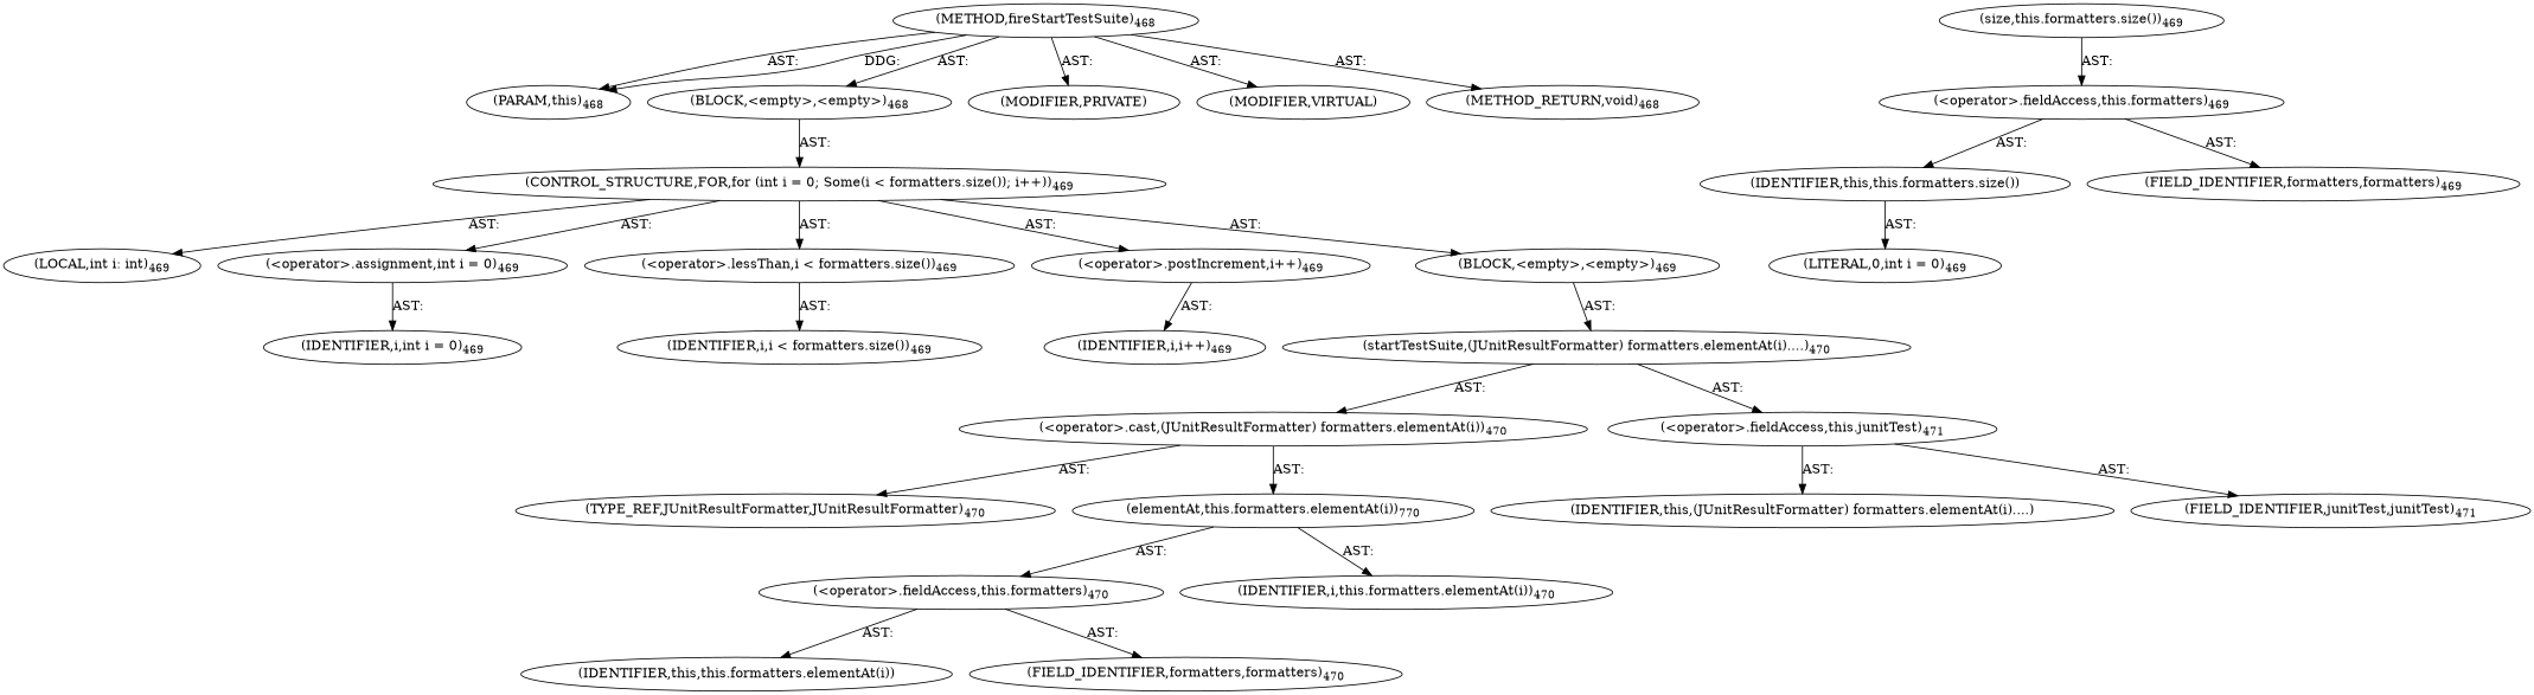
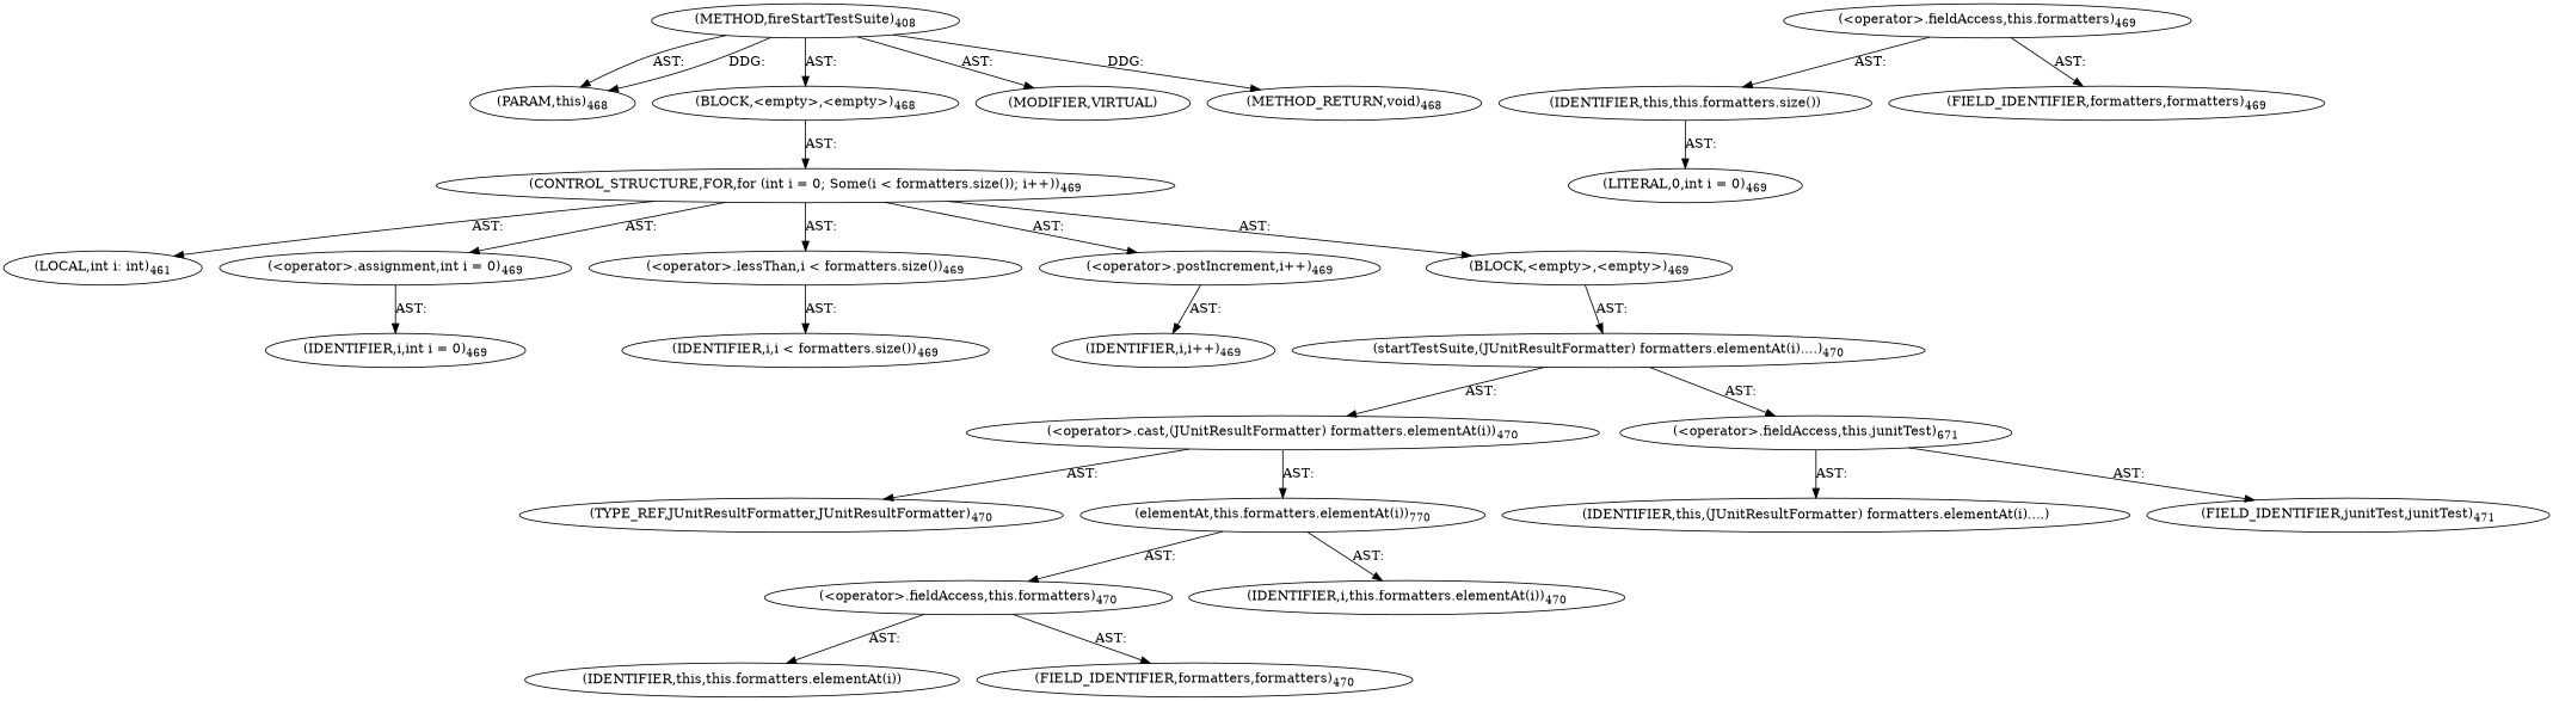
  digraph {
-   n1 [label=<(METHOD,fireStartTestSuite)<SUB>468</SUB>>]
+   n1 [label=<(METHOD,fireStartTestSuite)<SUB>408</SUB>>]
    n2 [label=<(PARAM,this)<SUB>468</SUB>>]
    n3 [label=<(BLOCK,&lt;empty&gt;,&lt;empty&gt;)<SUB>468</SUB>>]
-   n4 [label=<(MODIFIER,PRIVATE)>]
    n5 [label=<(MODIFIER,VIRTUAL)>]
    n6 [label=<(METHOD_RETURN,void)<SUB>468</SUB>>]
    n7 [label=<(CONTROL_STRUCTURE,FOR,for (int i = 0; Some(i &lt; formatters.size()); i++))<SUB>469</SUB>>]
-   n8 [label=<(LOCAL,int i: int)<SUB>469</SUB>>]
+   n8 [label=<(LOCAL,int i: int)<SUB>461</SUB>>]
    n9 [label=<(&lt;operator&gt;.assignment,int i = 0)<SUB>469</SUB>>]
    n10 [label=<(&lt;operator&gt;.lessThan,i &lt; formatters.size())<SUB>469</SUB>>]
    n11 [label=<(&lt;operator&gt;.postIncrement,i++)<SUB>469</SUB>>]
    n12 [label=<(BLOCK,&lt;empty&gt;,&lt;empty&gt;)<SUB>469</SUB>>]
    n13 [label=<(IDENTIFIER,i,int i = 0)<SUB>469</SUB>>]
    n14 [label=<(IDENTIFIER,i,i &lt; formatters.size())<SUB>469</SUB>>]
    n15 [label=<(IDENTIFIER,i,i++)<SUB>469</SUB>>]
    n16 [label=<(startTestSuite,(JUnitResultFormatter) formatters.elementAt(i)....)<SUB>470</SUB>>]
    n17 [label=<(LITERAL,0,int i = 0)<SUB>469</SUB>>]
-   n18 [label=<(size,this.formatters.size())<SUB>469</SUB>>]
    n19 [label=<(&lt;operator&gt;.fieldAccess,this.formatters)<SUB>469</SUB>>]
    n20 [label=<(IDENTIFIER,this,this.formatters.size())>]
    n21 [label=<(FIELD_IDENTIFIER,formatters,formatters)<SUB>469</SUB>>]
    n22 [label=<(&lt;operator&gt;.cast,(JUnitResultFormatter) formatters.elementAt(i))<SUB>470</SUB>>]
-   n23 [label=<(&lt;operator&gt;.fieldAccess,this.junitTest)<SUB>471</SUB>>]
+   n23 [label=<(&lt;operator&gt;.fieldAccess,this.junitTest)<SUB>671</SUB>>]
    n24 [label=<(TYPE_REF,JUnitResultFormatter,JUnitResultFormatter)<SUB>470</SUB>>]
    n25 [label=<(elementAt,this.formatters.elementAt(i))<SUB>770</SUB>>]
    n26 [label=<(IDENTIFIER,this,(JUnitResultFormatter) formatters.elementAt(i)....)>]
    n27 [label=<(FIELD_IDENTIFIER,junitTest,junitTest)<SUB>471</SUB>>]
    n28 [label=<(&lt;operator&gt;.fieldAccess,this.formatters)<SUB>470</SUB>>]
    n29 [label=<(IDENTIFIER,i,this.formatters.elementAt(i))<SUB>470</SUB>>]
    n30 [label=<(IDENTIFIER,this,this.formatters.elementAt(i))>]
    n31 [label=<(FIELD_IDENTIFIER,formatters,formatters)<SUB>470</SUB>>]
    n1 -> n2 [label="AST: "]
    n1 -> n2 [label="DDG: "]
    n1 -> n3 [label="AST: "]
-   n1 -> n4 [label="AST: "]
    n1 -> n5 [label="AST: "]
-   n1 -> n6 [label="AST: "]
+   n1 -> n6 [label="DDG: "]
    n3 -> n7 [label="AST: "]
    n7 -> n8 [label="AST: "]
    n7 -> n9 [label="AST: "]
    n7 -> n10 [label="AST: "]
    n7 -> n11 [label="AST: "]
    n7 -> n12 [label="AST: "]
    n9 -> n13 [label="AST: "]
    n10 -> n14 [label="AST: "]
    n11 -> n15 [label="AST: "]
    n12 -> n16 [label="AST: "]
    n16 -> n22 [label="AST: "]
    n16 -> n23 [label="AST: "]
-   n18 -> n19 [label="AST: "]
    n19 -> n20 [label="AST: "]
    n19 -> n21 [label="AST: "]
    n20 -> n17 [label="AST: "]
    n22 -> n24 [label="AST: "]
    n22 -> n25 [label="AST: "]
    n23 -> n26 [label="AST: "]
    n23 -> n27 [label="AST: "]
    n25 -> n28 [label="AST: "]
    n25 -> n29 [label="AST: "]
    n28 -> n30 [label="AST: "]
    n28 -> n31 [label="AST: "]
  }
